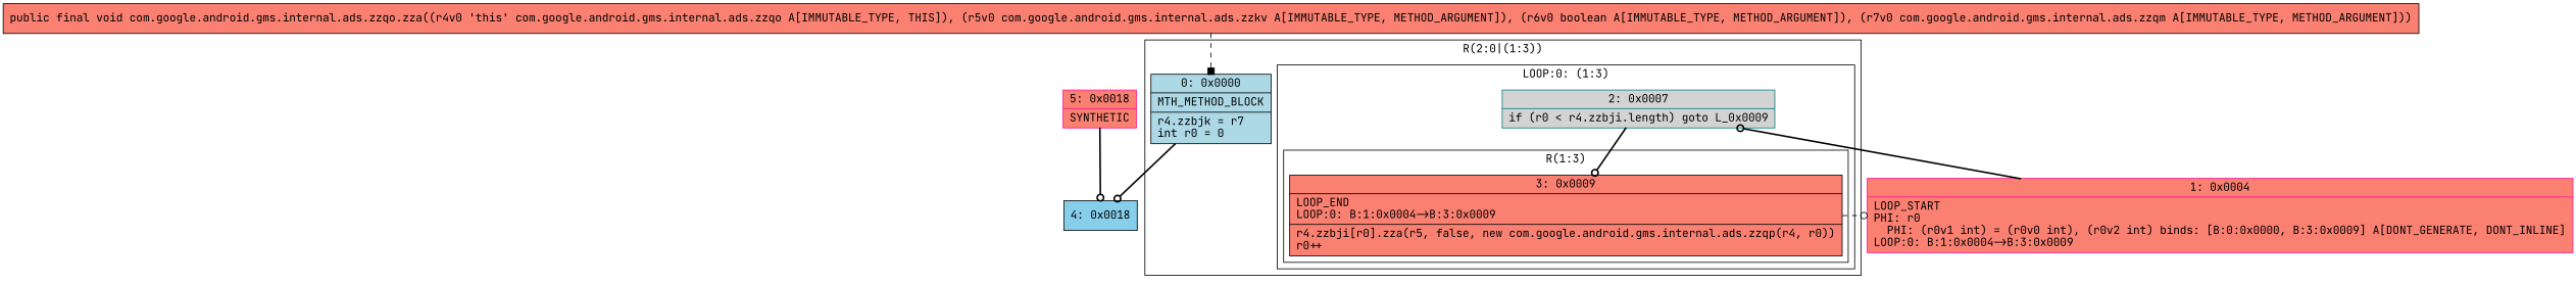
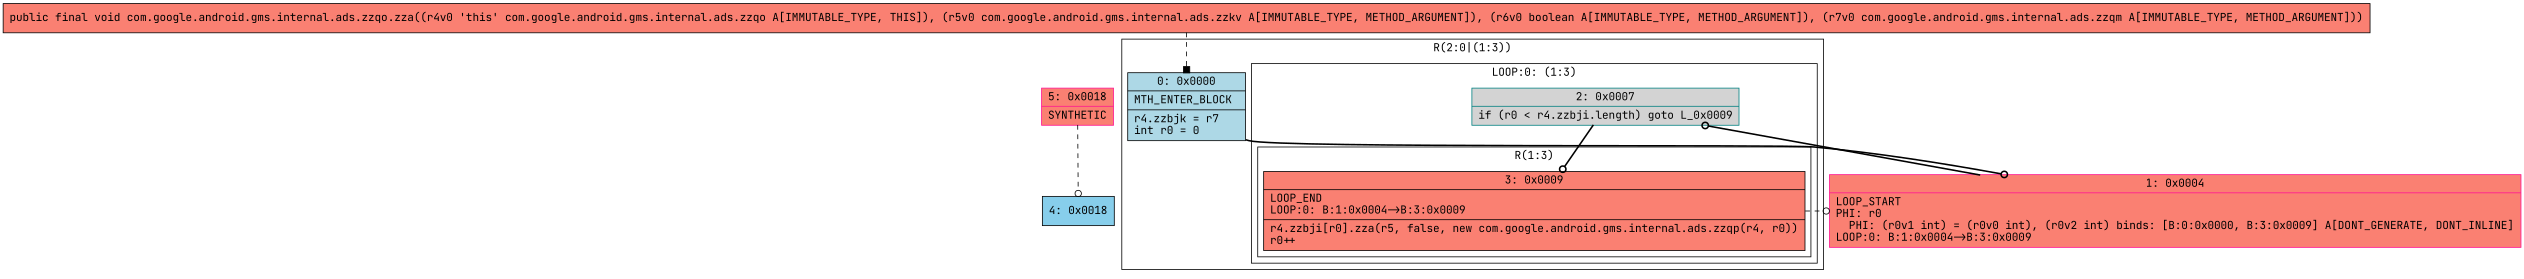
  digraph {
    fontname="JetBrains Mono"
    node [color=black fillcolor=salmon fontname="JetBrains Mono" shape=record style=filled]
    edge [arrowhead=odot fontname="JetBrains Mono" style=dashed]
    n1 [label="{3\:\ 0x0009|LOOP_END\lLOOP:0: B:1:0x0004\-\>B:3:0x0009\l|r4.zzbji[r0].zza(r5, false, new com.google.android.gms.internal.ads.zzqp(r4, r0))\lr0++\l}"]
    n2 [color=teal fillcolor=lightgrey label="{2\:\ 0x0007|if (r0 \< r4.zzbji.length) goto L_0x0009\l}"]
-   n3 [fillcolor=lightblue label="{0\:\ 0x0000|MTH_METHOD_BLOCK\l|r4.zzbjk = r7\lint r0 = 0\l}"]
+   n3 [fillcolor=lightblue label="{0\:\ 0x0000|MTH_ENTER_BLOCK\l|r4.zzbjk = r7\lint r0 = 0\l}"]
    n4 [color=deeppink label="{1\:\ 0x0004|LOOP_START\lPHI: r0 \l  PHI: (r0v1 int) = (r0v0 int), (r0v2 int) binds: [B:0:0x0000, B:3:0x0009] A[DONT_GENERATE, DONT_INLINE]\lLOOP:0: B:1:0x0004\-\>B:3:0x0009\l}"]
    n5 [color=deeppink label="{5\:\ 0x0018|SYNTHETIC\l}"]
    n6 [fillcolor=skyblue label="{4\:\ 0x0018}"]
    n7 [label="{public final void com.google.android.gms.internal.ads.zzqo.zza((r4v0 'this' com.google.android.gms.internal.ads.zzqo A[IMMUTABLE_TYPE, THIS]), (r5v0 com.google.android.gms.internal.ads.zzkv A[IMMUTABLE_TYPE, METHOD_ARGUMENT]), (r6v0 boolean A[IMMUTABLE_TYPE, METHOD_ARGUMENT]), (r7v0 com.google.android.gms.internal.ads.zzqm A[IMMUTABLE_TYPE, METHOD_ARGUMENT])) }"]
    subgraph cluster_1 {
      label="R(2:0|(1:3))"
      n3
      subgraph cluster_2 {
        label="LOOP:0: (1:3)"
        n2
        subgraph cluster_3 {
          label="R(1:3)"
          n1
        }
      }
    }
    n1 -> n4
    n2 -> n1 [style=bold]
-   n3 -> n6 [style=bold]
+   n3 -> n4 [style=bold]
    n4 -> n2 [style=bold]
-   n5 -> n6 [style=bold]
+   n5 -> n6
    n7 -> n3 [arrowhead=box]
  }
